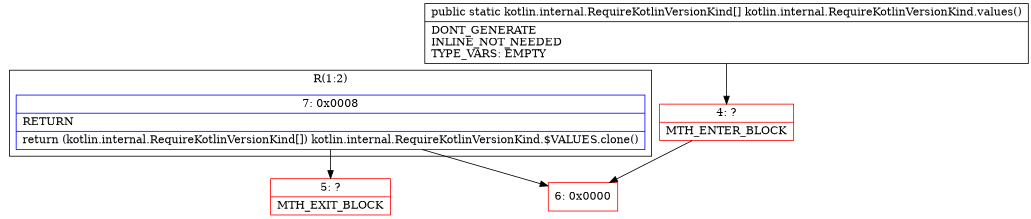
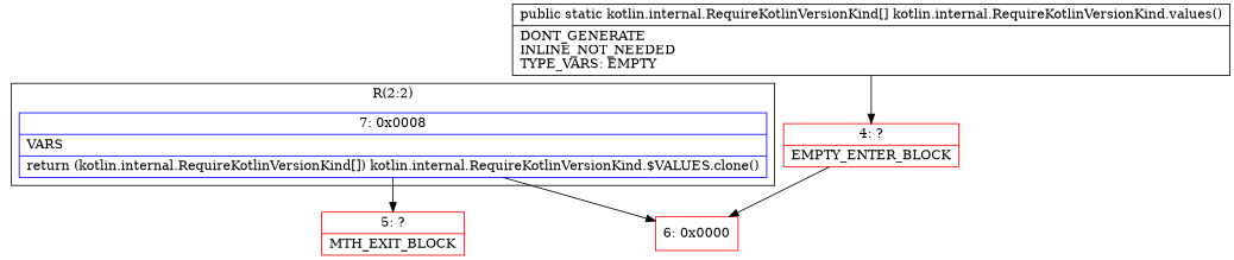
  digraph {
    node [color=red shape=record]
-   n1 [color=blue label="{7\:\ 0x0008|RETURN\l|return (kotlin.internal.RequireKotlinVersionKind[]) kotlin.internal.RequireKotlinVersionKind.$VALUES.clone()\l}"]
+   n1 [color=blue label="{7\:\ 0x0008|VARS\l|return (kotlin.internal.RequireKotlinVersionKind[]) kotlin.internal.RequireKotlinVersionKind.$VALUES.clone()\l}"]
    n2 [label="{5\:\ ?|MTH_EXIT_BLOCK\l}"]
    n3 [label="{6\:\ 0x0000}"]
-   n4 [label="{4\:\ ?|MTH_ENTER_BLOCK\l}"]
+   n4 [label="{4\:\ ?|EMPTY_ENTER_BLOCK\l}"]
    n5 [label="{public static kotlin.internal.RequireKotlinVersionKind[] kotlin.internal.RequireKotlinVersionKind.values()  | DONT_GENERATE\lINLINE_NOT_NEEDED\lTYPE_VARS: EMPTY\l}" color=""]
    subgraph cluster_1 {
-     label="R(1:2)"
+     label="R(2:2)"
      n1
    }
    n1 -> n2
    n1 -> n3
    n4 -> n3
    n5 -> n4
  }
